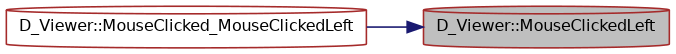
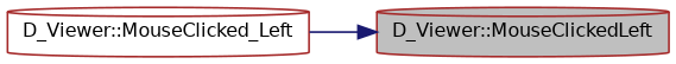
  digraph {
    rankdir=RL
    node [color=brown fontname=Helvetica fontsize=10 shape=cylinder style=filled]
    n1 [fillcolor=grey75 fontcolor=black height=0.2 label="D_Viewer::MouseClickedLeft" width=0.4]
-   n2 [fillcolor=white height=0.2 label="D_Viewer::MouseClicked_MouseClickedLeft" width=0.4]
+   n2 [fillcolor=white height=0.2 label="D_Viewer::MouseClicked_Left" width=0.4]
    n1 -> n2 [color=midnightblue dir=back fontname=Helvetica fontsize=10 labelfontname=Helvetica labelfontsize=10 style=solid]
  }
